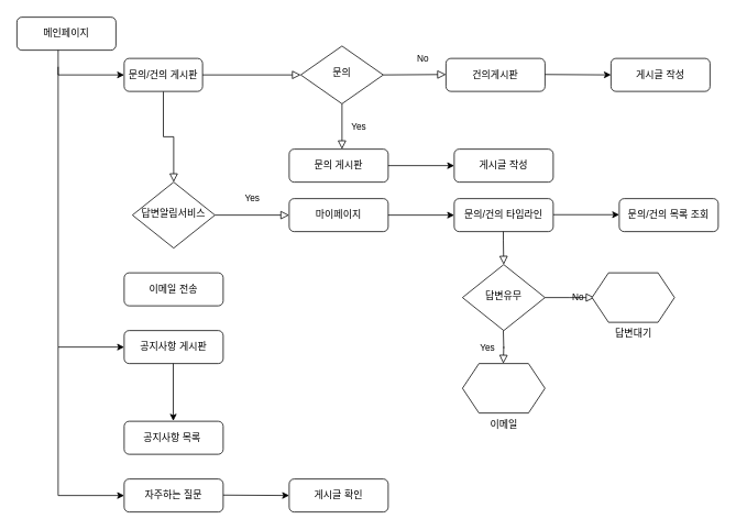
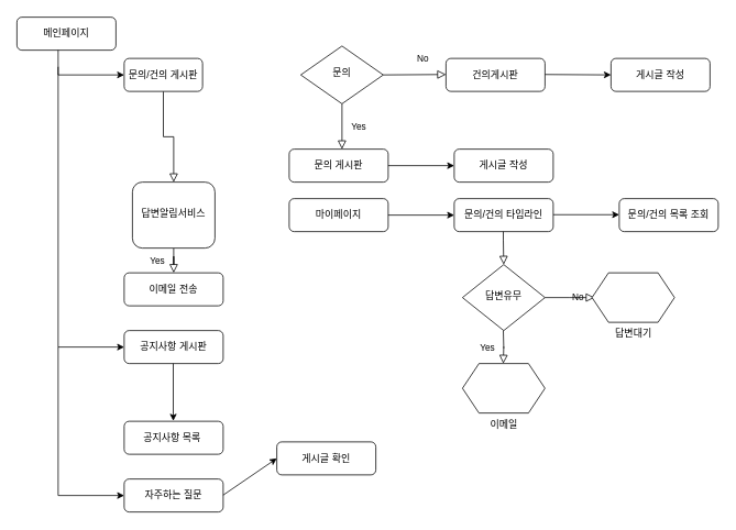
  <mxCell id="0" />
  <mxCell id="1" parent="0" />
  <mxCell id="2" value="" style="rounded=0;html=1;jettySize=auto;orthogonalLoop=1;fontSize=11;endArrow=block;endFill=0;endSize=8;strokeWidth=1;shadow=0;labelBackgroundColor=none;edgeStyle=orthogonalEdgeStyle;" parent="1" source="3" target="5" edge="1"><mxGeometry relative="1" as="geometry" /></mxCell>
  <mxCell id="3" value="문의/건의 게시판" style="rounded=1;whiteSpace=wrap;html=1;fontSize=12;glass=0;strokeWidth=1;shadow=0;" parent="1" vertex="1"><mxGeometry x="150" y="70" width="95" height="40" as="geometry" /></mxCell>
- <mxCell id="4" value="Yes" style="rounded=0;html=1;jettySize=auto;orthogonalLoop=1;fontSize=11;endArrow=block;endFill=0;endSize=8;strokeWidth=1;shadow=0;labelBackgroundColor=none;edgeStyle=orthogonalEdgeStyle;" parent="1" source="5" target="6" edge="1"><mxGeometry y="20" relative="1" as="geometry"><mxPoint as="offset" /><mxPoint x="210" y="300" as="targetPoint" /></mxGeometry></mxCell>
- <mxCell id="5" value="답변알림서비스" style="rhombus;whiteSpace=wrap;html=1;shadow=0;fontFamily=Helvetica;fontSize=12;align=center;strokeWidth=1;spacing=6;spacingTop=-4;" parent="1" vertex="1"><mxGeometry x="160" y="220" width="100" height="80" as="geometry" /></mxCell>
+ <mxCell id="4" value="Yes" style="rounded=0;html=1;jettySize=auto;orthogonalLoop=1;fontSize=11;endArrow=block;endFill=0;endSize=8;strokeWidth=1;shadow=0;labelBackgroundColor=none;edgeStyle=orthogonalEdgeStyle;entryX=0.5;entryY=0;entryDx=0;entryDy=0;" parent="1" source="5" target="7" edge="1"><mxGeometry y="20" relative="1" as="geometry"><mxPoint as="offset" /><mxPoint x="210" y="300" as="targetPoint" /></mxGeometry></mxCell>
+ <mxCell id="5" value="답변알림서비스" style="whiteSpace=wrap;html=1;shadow=0;fontFamily=Helvetica;fontSize=12;align=center;strokeWidth=1;spacing=6;spacingTop=-4;rounded=1;" parent="1" vertex="1"><mxGeometry x="160" y="220" width="100" height="80" as="geometry" /></mxCell>
  <mxCell id="6" value="마이페이지" style="rounded=1;whiteSpace=wrap;html=1;fontSize=12;glass=0;strokeWidth=1;shadow=0;" parent="1" vertex="1"><mxGeometry x="350" y="240" width="120" height="40" as="geometry" /></mxCell>
  <mxCell id="7" value="이메일 전송" style="rounded=1;whiteSpace=wrap;html=1;fontSize=12;glass=0;strokeWidth=1;shadow=0;" parent="1" vertex="1"><mxGeometry x="150" y="330" width="120" height="40" as="geometry" /></mxCell>
  <mxCell id="8" value="" style="endArrow=classic;html=1;rounded=0;entryX=0;entryY=0.5;entryDx=0;entryDy=0;exitX=1;exitY=0.5;exitDx=0;exitDy=0;" parent="1" source="6" target="22" edge="1"><mxGeometry width="50" height="50" relative="1" as="geometry"><mxPoint x="440" y="200" as="sourcePoint" /><mxPoint x="520" y="199.5" as="targetPoint" /></mxGeometry></mxCell>
  <mxCell id="9" value="답변유무" style="rhombus;whiteSpace=wrap;html=1;shadow=0;fontFamily=Helvetica;fontSize=12;align=center;strokeWidth=1;spacing=6;spacingTop=-4;" parent="1" vertex="1"><mxGeometry x="560" y="320" width="100" height="80" as="geometry" /></mxCell>
  <mxCell id="10" value="Yes" style="rounded=0;html=1;jettySize=auto;orthogonalLoop=1;fontSize=11;endArrow=block;endFill=0;endSize=8;strokeWidth=1;shadow=0;labelBackgroundColor=none;edgeStyle=orthogonalEdgeStyle;" parent="1" edge="1"><mxGeometry y="20" relative="1" as="geometry"><mxPoint as="offset" /><mxPoint x="609.5" y="400" as="sourcePoint" /><mxPoint x="609.5" y="440" as="targetPoint" /></mxGeometry></mxCell>
  <mxCell id="11" value="이메일" style="verticalLabelPosition=bottom;verticalAlign=top;html=1;shape=hexagon;perimeter=hexagonPerimeter2;arcSize=6;size=0.2;" parent="1" vertex="1"><mxGeometry x="560" y="440" width="100" height="60" as="geometry" /></mxCell>
  <mxCell id="12" value="" style="endArrow=classic;html=1;rounded=0;" parent="1" edge="1"><mxGeometry width="50" height="50" relative="1" as="geometry"><mxPoint x="670" y="259.5" as="sourcePoint" /><mxPoint x="750" y="259.5" as="targetPoint" /></mxGeometry></mxCell>
  <mxCell id="13" value="문의/건의 목록 조회" style="rounded=1;whiteSpace=wrap;html=1;fontSize=12;glass=0;strokeWidth=1;shadow=0;" parent="1" vertex="1"><mxGeometry x="750" y="240" width="120" height="40" as="geometry" /></mxCell>
  <mxCell id="14" value="메인페이지" style="rounded=1;whiteSpace=wrap;html=1;fontSize=12;glass=0;strokeWidth=1;shadow=0;" parent="1" vertex="1"><mxGeometry x="20" y="20" width="120" height="40" as="geometry" /></mxCell>
  <mxCell id="15" value="No" style="edgeStyle=orthogonalEdgeStyle;rounded=0;html=1;jettySize=auto;orthogonalLoop=1;fontSize=11;endArrow=block;endFill=0;endSize=8;strokeWidth=1;shadow=0;labelBackgroundColor=none;exitX=1;exitY=0.5;exitDx=0;exitDy=0;" parent="1" source="9" edge="1"><mxGeometry y="10" relative="1" as="geometry"><mxPoint as="offset" /><mxPoint x="670" y="360" as="sourcePoint" /><mxPoint x="720" y="360" as="targetPoint" /></mxGeometry></mxCell>
  <mxCell id="16" value="" style="endArrow=classic;html=1;rounded=0;entryX=0;entryY=0.5;entryDx=0;entryDy=0;entryPerimeter=0;" parent="1" target="3" edge="1"><mxGeometry width="50" height="50" relative="1" as="geometry"><mxPoint x="70" y="60" as="sourcePoint" /><mxPoint x="140" y="80" as="targetPoint" /><Array as="points"><mxPoint x="70" y="80" /><mxPoint x="70" y="90" /></Array></mxGeometry></mxCell>
  <mxCell id="17" value="" style="endArrow=classic;html=1;rounded=0;entryX=0;entryY=0.5;entryDx=0;entryDy=0;" parent="1" target="18" edge="1"><mxGeometry width="50" height="50" relative="1" as="geometry"><mxPoint x="70" y="80" as="sourcePoint" /><mxPoint x="70" y="420" as="targetPoint" /><Array as="points"><mxPoint x="70" y="420" /></Array></mxGeometry></mxCell>
  <mxCell id="18" value="공지사항 게시판" style="rounded=1;whiteSpace=wrap;html=1;fontSize=12;glass=0;strokeWidth=1;shadow=0;" parent="1" vertex="1"><mxGeometry x="150" y="400" width="120" height="40" as="geometry" /></mxCell>
  <mxCell id="19" value="" style="endArrow=classic;html=1;rounded=0;" parent="1" edge="1"><mxGeometry width="50" height="50" relative="1" as="geometry"><mxPoint x="209.5" y="440" as="sourcePoint" /><mxPoint x="209.5" y="509.5" as="targetPoint" /></mxGeometry></mxCell>
  <mxCell id="20" value="공지사항 목록&amp;nbsp;" style="rounded=1;whiteSpace=wrap;html=1;fontSize=12;glass=0;strokeWidth=1;shadow=0;" parent="1" vertex="1"><mxGeometry x="150" y="510" width="120" height="40" as="geometry" /></mxCell>
  <mxCell id="21" value="문의" style="rhombus;whiteSpace=wrap;html=1;shadow=0;fontFamily=Helvetica;fontSize=12;align=center;strokeWidth=1;spacing=6;spacingTop=-4;" parent="1" vertex="1"><mxGeometry x="364" y="55" width="100" height="70" as="geometry" /></mxCell>
  <mxCell id="22" value="문의/건의 타임라인" style="rounded=1;whiteSpace=wrap;html=1;fontSize=12;glass=0;strokeWidth=1;shadow=0;" parent="1" vertex="1"><mxGeometry x="550" y="240" width="120" height="40" as="geometry" /></mxCell>
  <mxCell id="23" value="문의 게시판" style="rounded=1;whiteSpace=wrap;html=1;fontSize=12;glass=0;strokeWidth=1;shadow=0;" parent="1" vertex="1"><mxGeometry x="350" y="180" width="120" height="40" as="geometry" /></mxCell>
  <mxCell id="24" value="No" style="edgeStyle=orthogonalEdgeStyle;rounded=0;html=1;jettySize=auto;orthogonalLoop=1;fontSize=11;endArrow=block;endFill=0;endSize=8;strokeWidth=1;shadow=0;labelBackgroundColor=none;exitX=1;exitY=0.5;exitDx=0;exitDy=0;" parent="1" source="21" edge="1"><mxGeometry x="0.006" y="10" relative="1" as="geometry"><mxPoint x="10" y="-10" as="offset" /><mxPoint x="450" y="89.5" as="sourcePoint" /><mxPoint x="540" y="89.5" as="targetPoint" /></mxGeometry></mxCell>
  <mxCell id="25" value="건의게시판" style="rounded=1;whiteSpace=wrap;html=1;fontSize=12;glass=0;strokeWidth=1;shadow=0;" parent="1" vertex="1"><mxGeometry x="540" y="70" width="120" height="40" as="geometry" /></mxCell>
  <mxCell id="26" value="Yes" style="rounded=0;html=1;jettySize=auto;orthogonalLoop=1;fontSize=11;endArrow=block;endFill=0;endSize=8;strokeWidth=1;shadow=0;labelBackgroundColor=none;edgeStyle=orthogonalEdgeStyle;exitX=0.5;exitY=1;exitDx=0;exitDy=0;" parent="1" source="21" edge="1"><mxGeometry y="20" relative="1" as="geometry"><mxPoint as="offset" /><mxPoint x="413.5" y="160" as="sourcePoint" /><mxPoint x="414" y="180" as="targetPoint" /></mxGeometry></mxCell>
  <mxCell id="27" value="" style="endArrow=classic;html=1;rounded=0;entryX=0;entryY=0.5;entryDx=0;entryDy=0;exitX=1;exitY=0.5;exitDx=0;exitDy=0;" parent="1" source="23" target="28" edge="1"><mxGeometry width="50" height="50" relative="1" as="geometry"><mxPoint x="474" y="199.5" as="sourcePoint" /><mxPoint x="554" y="199.5" as="targetPoint" /></mxGeometry></mxCell>
  <mxCell id="28" value="게시글 작성" style="rounded=1;whiteSpace=wrap;html=1;fontSize=12;glass=0;strokeWidth=1;shadow=0;" parent="1" vertex="1"><mxGeometry x="550" y="180" width="120" height="40" as="geometry" /></mxCell>
  <mxCell id="29" value="" style="rounded=0;html=1;jettySize=auto;orthogonalLoop=1;fontSize=11;endArrow=block;endFill=0;endSize=8;strokeWidth=1;shadow=0;labelBackgroundColor=none;edgeStyle=orthogonalEdgeStyle;" parent="1" edge="1"><mxGeometry relative="1" as="geometry"><mxPoint x="609.5" y="280" as="sourcePoint" /><mxPoint x="610" y="320" as="targetPoint" /><Array as="points"><mxPoint x="610" y="290" /><mxPoint x="610" y="290" /></Array></mxGeometry></mxCell>
  <mxCell id="30" value="" style="endArrow=classic;html=1;rounded=0;exitX=1;exitY=0.5;exitDx=0;exitDy=0;entryX=0;entryY=0.5;entryDx=0;entryDy=0;entryPerimeter=0;" parent="1" target="31" edge="1"><mxGeometry width="50" height="50" relative="1" as="geometry"><mxPoint x="660" y="89.5" as="sourcePoint" /><mxPoint x="736" y="90" as="targetPoint" /></mxGeometry></mxCell>
  <mxCell id="31" value="게시글 작성" style="rounded=1;whiteSpace=wrap;html=1;fontSize=12;glass=0;strokeWidth=1;shadow=0;" parent="1" vertex="1"><mxGeometry x="740" y="70" width="120" height="40" as="geometry" /></mxCell>
  <mxCell id="32" value="답변대기" style="verticalLabelPosition=bottom;verticalAlign=top;html=1;shape=hexagon;perimeter=hexagonPerimeter2;arcSize=6;size=0.2;" parent="1" vertex="1"><mxGeometry x="717" y="330" width="100" height="60" as="geometry" /></mxCell>
- <mxCell id="33" value="" style="rounded=0;html=1;jettySize=auto;orthogonalLoop=1;fontSize=11;endArrow=block;endFill=0;endSize=8;strokeWidth=1;shadow=0;labelBackgroundColor=none;edgeStyle=orthogonalEdgeStyle;exitX=1;exitY=0.5;exitDx=0;exitDy=0;entryX=0;entryY=0.5;entryDx=0;entryDy=0;" parent="1" source="3" target="21" edge="1"><mxGeometry relative="1" as="geometry"><mxPoint x="310" y="50" as="sourcePoint" /><mxPoint x="360" y="90" as="targetPoint" /></mxGeometry></mxCell>
  <mxCell id="34" value="" style="endArrow=classic;html=1;rounded=0;entryX=0;entryY=0.5;entryDx=0;entryDy=0;" edge="1" parent="1" target="35"><mxGeometry width="50" height="50" relative="1" as="geometry"><mxPoint x="70" y="420" as="sourcePoint" /><mxPoint x="150" y="590" as="targetPoint" /><Array as="points"><mxPoint x="70" y="600" /></Array></mxGeometry></mxCell>
  <mxCell id="35" value="자주하는 질문" style="rounded=1;whiteSpace=wrap;html=1;fontSize=12;glass=0;strokeWidth=1;shadow=0;" vertex="1" parent="1"><mxGeometry x="150" y="580" width="120" height="40" as="geometry" /></mxCell>
  <mxCell id="36" value="" style="endArrow=classic;html=1;rounded=0;entryX=0;entryY=0.5;entryDx=0;entryDy=0;" edge="1" parent="1" target="37"><mxGeometry width="50" height="50" relative="1" as="geometry"><mxPoint x="270" y="599.5" as="sourcePoint" /><mxPoint x="340" y="599.5" as="targetPoint" /></mxGeometry></mxCell>
- <mxCell id="37" value="게시글 확인" style="rounded=1;whiteSpace=wrap;html=1;fontSize=12;glass=0;strokeWidth=1;shadow=0;" vertex="1" parent="1"><mxGeometry x="350" y="580" width="120" height="40" as="geometry" /></mxCell>
+ <mxCell id="37" value="게시글 확인" style="rounded=1;whiteSpace=wrap;html=1;fontSize=12;glass=0;strokeWidth=1;shadow=0;" vertex="1" parent="1"><mxGeometry x="335" y="535" width="120" height="40" as="geometry" /></mxCell>
